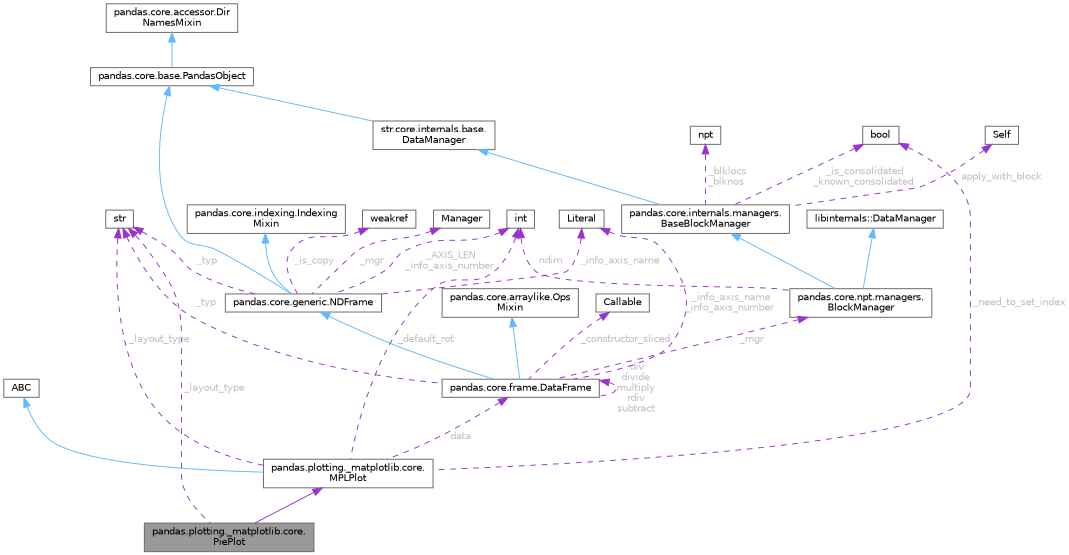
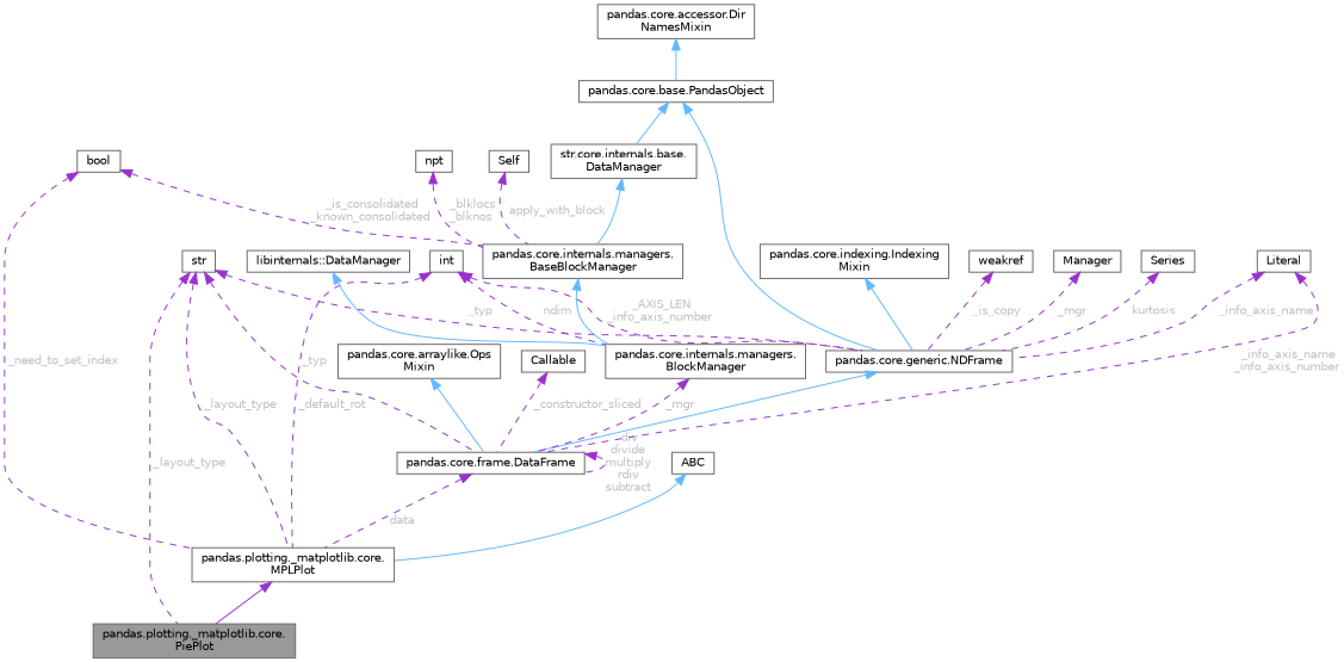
  digraph {
    rankdir=TB
    node [color=gray40 fillcolor=white fontname=Helvetica fontsize=10 shape=box style=filled]
    edge [color=darkorchid3 dir=back fontname=Helvetica fontsize=10 labelfontname=Helvetica labelfontsize=10 style=dashed fontcolor=grey]
    n1 [fillcolor=grey60 fontcolor=black height=0.2 label="pandas.plotting._matplotlib.core.\lPiePlot" width=0.4]
    n2 [height=0.2 label="pandas.plotting._matplotlib.core.\lMPLPlot" width=0.4]
    n3 [height=0.2 label=ABC width=0.4]
    n4 [height=0.2 label=str width=0.4]
    n5 [height=0.2 label="pandas.core.frame.DataFrame" width=0.4]
    n6 [height=0.2 label="pandas.core.generic.NDFrame" width=0.4]
    n7 [height=0.2 label=int width=0.4]
-   n8 [height=0.2 label="pandas.core.npt.managers.\lBlockManager" width=0.4]
+   n8 [height=0.2 label="pandas.core.internals.managers.\lBlockManager" width=0.4]
    n9 [height=0.2 label="pandas.core.base.PandasObject" width=0.4]
    n10 [height=0.2 label="str.core.internals.base.\lDataManager" width=0.4]
    n11 [height=0.2 label="pandas.core.internals.managers.\lBaseBlockManager" width=0.4]
    n12 [height=0.2 label="pandas.core.accessor.Dir\lNamesMixin" width=0.4]
    n13 [height=0.2 label="pandas.core.indexing.Indexing\lMixin" width=0.4]
    n14 [height=0.2 label=weakref width=0.4]
    n15 [height=0.2 label=Manager width=0.4]
    n16 [height=0.2 label=Literal width=0.4]
+   n17 [height=0.2 label=Series width=0.4]
    n18 [height=0.2 label="pandas.core.arraylike.Ops\lMixin" width=0.4]
    n19 [height=0.2 label="libinternals::DataManager" width=0.4]
    n20 [height=0.2 label=npt width=0.4]
    n21 [height=0.2 label=bool width=0.4]
    n22 [height=0.2 label=Self width=0.4]
    n23 [height=0.2 label=Callable width=0.4]
    n2 -> n1 [style=solid fontcolor=""]
    n3 -> n2 [color=steelblue1 style=solid fontcolor=""]
    n4 -> n1 [label=" _layout_type"]
    n4 -> n2 [label=" _layout_type"]
    n4 -> n5 [label=" _typ"]
    n4 -> n6 [label=" _typ"]
    n5 -> n2 [label=" data"]
    n5 -> n5 [label=" div\ndivide\nmultiply\nrdiv\nsubtract"]
    n6 -> n5 [color=steelblue1 style=solid fontcolor=""]
    n7 -> n2 [label=" _default_rot"]
    n7 -> n6 [label=" _AXIS_LEN\n_info_axis_number"]
    n7 -> n8 [label=" ndim"]
    n8 -> n5 [label=" _mgr"]
    n9 -> n6 [color=steelblue1 style=solid fontcolor=""]
    n9 -> n10 [color=steelblue1 style=solid fontcolor=""]
    n10 -> n11 [color=steelblue1 style=solid fontcolor=""]
    n11 -> n8 [color=steelblue1 style=solid fontcolor=""]
    n12 -> n9 [color=steelblue1 style=solid fontcolor=""]
    n13 -> n6 [color=steelblue1 style=solid fontcolor=""]
    n14 -> n6 [label=" _is_copy"]
    n15 -> n6 [label=" _mgr"]
    n16 -> n5 [label=" _info_axis_name\n_info_axis_number"]
    n16 -> n6 [label=" _info_axis_name"]
+   n17 -> n6 [label=" kurtosis"]
    n18 -> n5 [color=steelblue1 style=solid fontcolor=""]
    n19 -> n8 [color=steelblue1 style=solid fontcolor=""]
    n20 -> n11 [label=" _blklocs\n_blknos"]
    n21 -> n2 [label=" _need_to_set_index"]
    n21 -> n11 [label=" _is_consolidated\n_known_consolidated"]
    n22 -> n11 [label=" apply_with_block"]
    n23 -> n5 [label=" _constructor_sliced"]
  }
